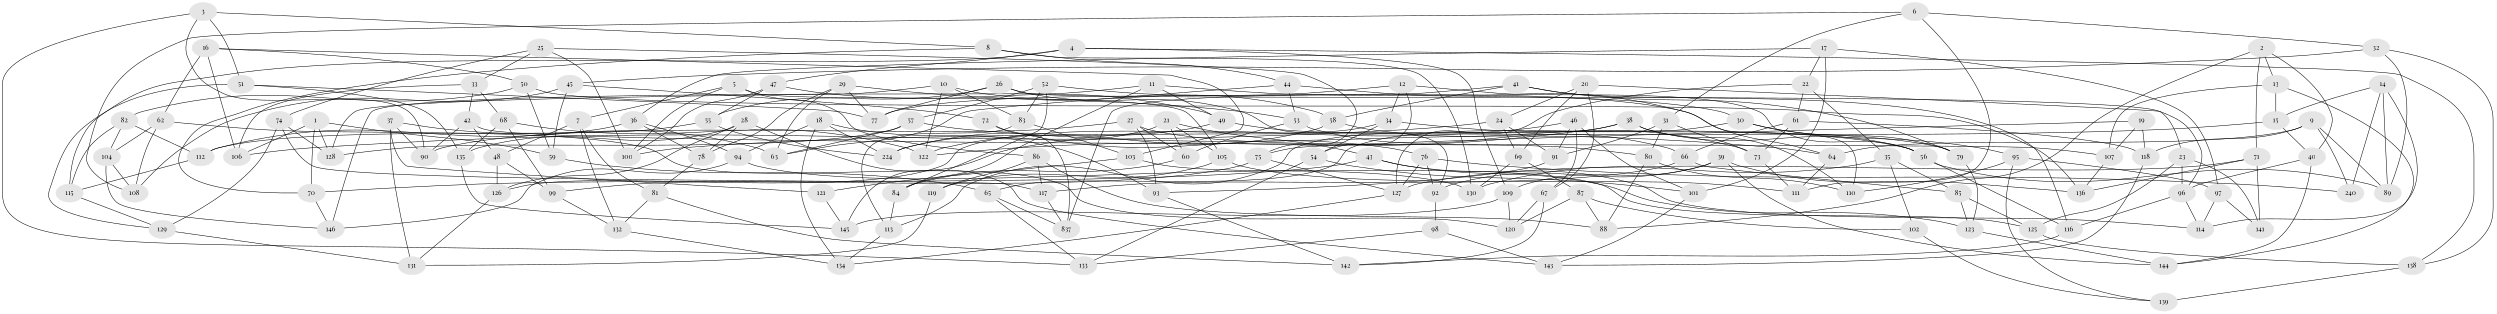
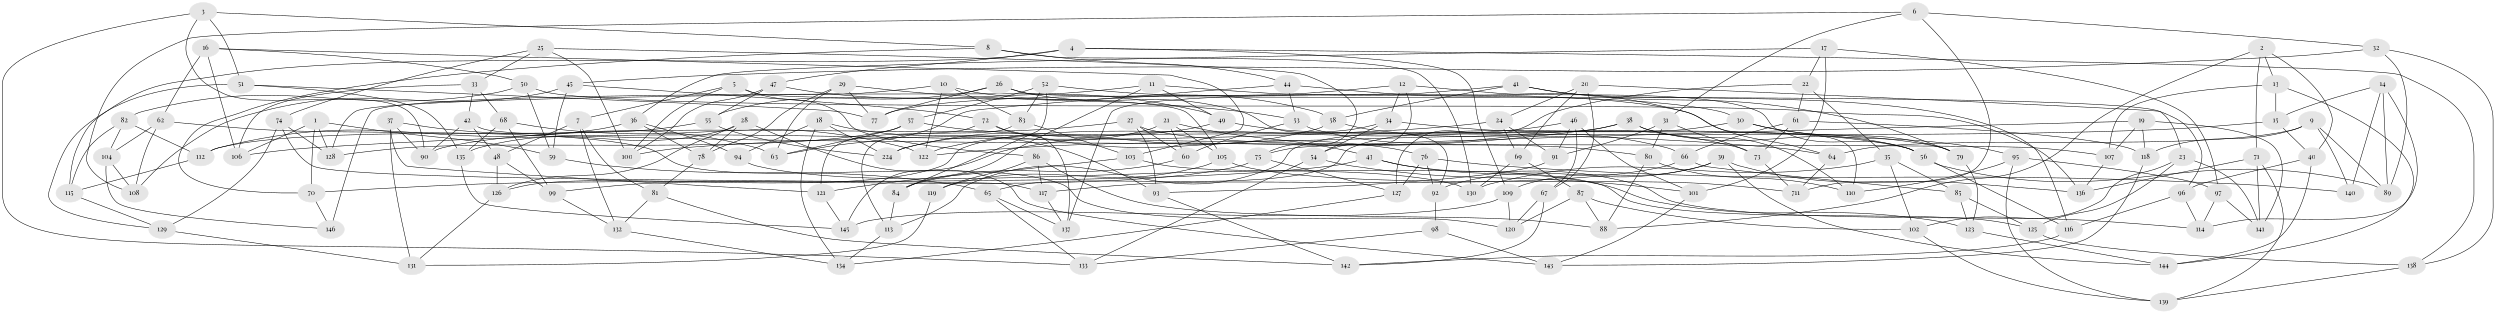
  graph {
    fontname="Playfair Display"
    node [color=gray90 fontname="Playfair Display" style=filled]
    edge [fontname="Playfair Display"]
    1
    59
    70
    106
    128
    65
    146
    2
    13
    40
    71
    88
    15
    107
    144
    96
    141
    136
    139
    3
    8
    51
    90
    133
    44
    130
    77
    135
    129
    4
    47
    109
    115
    138
    100
    49
    55
    145
    120
    5
    7
    86
    105
    48
    81
    132
    117
    119
-   111
+   111 [label=711]
    6
    31
    32
    108
    91
    80
    73
    89
    45
    126
    99
    142
    134
    64
    53
    63
    9
    118
-   140 [label=240]
+   140
    143
    10
    58
    83
    122
    103
    113
    11
    30
    84
    79
    95
    56
    n82 [label=224]
    12
    34
    54
    101
    116
    14
    114
    16
    50
    62
    82
    104
    125
    121
    17
    22
    36
    97
    35
    61
    127
    94
    78
    112
    18
    93
    19
    75
    20
    23
    24
    67
    69
    102
    87
    21
    43
    60
    123
    85
    66
    25
    33
    74
    42
    68
    26
    92
    98
    27
    110
    28
    131
    29
-   137 [label=837]
+   137
    72
    37
    38
    39
    41
    76
    46
    52
    57
    1 -- 59
    1 -- 70
    1 -- 106
    1 -- 128
    59 -- 65
    70 -- 146
    65 -- 133
    65 -- 137
    2 -- 13
    2 -- 40
    2 -- 71
    2 -- 88
    13 -- 15
    13 -- 107
    13 -- 144
    40 -- 144
    40 -- 96
    71 -- 141
    71 -- 136
-   71 -- 127
+   71 -- 139
    15 -- 40
    15 -- 100
    107 -- 136
    96 -- 116
    96 -- 114
    3 -- 8
    3 -- 51
    3 -- 90
    3 -- 133
    8 -- 70
    8 -- 44
    8 -- 130
    51 -- 77
    51 -- 135
    51 -- 129
    44 -- 64
    44 -- 53
    44 -- 63
    135 -- 145
    129 -- 131
    4 -- 47
    4 -- 109
    4 -- 115
    4 -- 138
    47 -- 100
    47 -- 49
    47 -- 55
    109 -- 145
    109 -- 120
    115 -- 129
    138 -- 139
    49 -- 56
    49 -- n82
    55 -- n82
    55 -- 112
    5 -- 100
    5 -- 7
    5 -- 86
    5 -- 105
    7 -- 48
    7 -- 81
    7 -- 132
    86 -- 88
    86 -- 117
    86 -- 119
    105 -- 119
    105 -- 111
    48 -- 126
    48 -- 99
    81 -- 132
    81 -- 142
    132 -- 134
    117 -- 137
    119 -- 131
    6 -- 111
    6 -- 31
    6 -- 32
    6 -- 108
    31 -- 91
    31 -- 80
    31 -- 73
    32 -- 138
    32 -- 89
    32 -- 45
    91 -- 93
    80 -- 88
    80 -- 110
    73 -- 111
    45 -- 59
    45 -- 108
    45 -- 72
    126 -- 131
    99 -- 132
    64 -- 111
    53 -- 60
    53 -- 66
    9 -- 89
    9 -- 64
    9 -- 118
    9 -- 140
    118 -- 143
    10 -- 128
    10 -- 58
    10 -- 83
    10 -- 122
    58 -- 73
    58 -- 122
    83 -- 103
    83 -- 113
    103 -- 125
    103 -- 121
    113 -- 134
    11 -- 146
    11 -- 49
    11 -- 30
    11 -- 84
    30 -- 65
    30 -- 79
    30 -- 95
    84 -- 113
    79 -- 123
    95 -- 139
    95 -- 97
    95 -- 110
    56 -- 89
    56 -- 116
    12 -- 77
    12 -- 56
    12 -- 34
    12 -- 54
    34 -- 126
    34 -- 79
    34 -- 54
    54 -- 133
    54 -- 101
    101 -- 143
    116 -- 142
    14 -- 15
    14 -- 89
    14 -- 140
    14 -- 114
    16 -- 106
    16 -- 103
    16 -- 50
    16 -- 62
    50 -- 59
    50 -- 136
    50 -- 82
    62 -- 120
    62 -- 108
    62 -- 104
    82 -- 115
    82 -- 104
    82 -- 112
    104 -- 146
    104 -- 108
    125 -- 138
    121 -- 145
    17 -- 101
    17 -- 22
    17 -- 36
    17 -- 97
    22 -- 35
    22 -- 61
    22 -- 127
    36 -- 94
    36 -- 78
    36 -- 112
    97 -- 141
    97 -- 114
    35 -- 130
    35 -- 102
    35 -- 85
    61 -- 73
    61 -- 118
    61 -- 66
    127 -- 134
-   94 -- 146
    94 -- 130
    78 -- 81
    112 -- 115
    18 -- 134
    18 -- n82
    18 -- 94
    18 -- 93
    93 -- 142
    19 -- 107
+   19 -- 141
    19 -- 118
    19 -- 75
    75 -- 99
    75 -- 127
    20 -- 23
    20 -- 24
    20 -- 67
    20 -- 69
    23 -- 141
    23 -- 125
-   23 -- 96
+   23 -- 102
    24 -- 106
    24 -- 91
    24 -- 69
    67 -- 120
    67 -- 142
    69 -- 130
    69 -- 87
    102 -- 139
    87 -- 88
    87 -- 120
    87 -- 102
    21 -- 105
    21 -- n82
    21 -- 43
    21 -- 60
    43 -- 70
    43 -- 114
    43 -- 123
    60 -- 84
    123 -- 144
    85 -- 125
    85 -- 123
    66 -- 117
    66 -- 85
    25 -- 100
    25 -- 75
    25 -- 33
    25 -- 74
    33 -- 106
    33 -- 42
    33 -- 68
    74 -- 128
    74 -- 129
    74 -- 117
    42 -- 107
    42 -- 90
    42 -- 48
    68 -- 135
    68 -- 99
    68 -- 122
    26 -- 96
    26 -- 77
    26 -- 55
    26 -- 92
    92 -- 98
    98 -- 133
    98 -- 143
    27 -- 90
    27 -- 80
    27 -- 93
    27 -- 60
    28 -- 135
    28 -- 126
    28 -- 143
    28 -- 78
    29 -- 77
    29 -- 53
    29 -- 63
    29 -- 78
+   72 -- 121
    72 -- 137
    72 -- 76
    37 -- 90
    37 -- 63
    37 -- 121
    37 -- 131
    38 -- 122
    38 -- 113
    38 -- 56
    38 -- 110
    39 -- 144
    39 -- 136
    39 -- 109
    39 -- 92
    41 -- 58
    41 -- 79
    41 -- 116
    41 -- 137
    76 -- 140
    76 -- 127
    76 -- 92
    46 -- 145
    46 -- 91
    46 -- 101
    46 -- 67
    52 -- 83
    52 -- 84
    52 -- 110
    52 -- 57
    57 -- 128
    57 -- 64
    57 -- 63
  }
